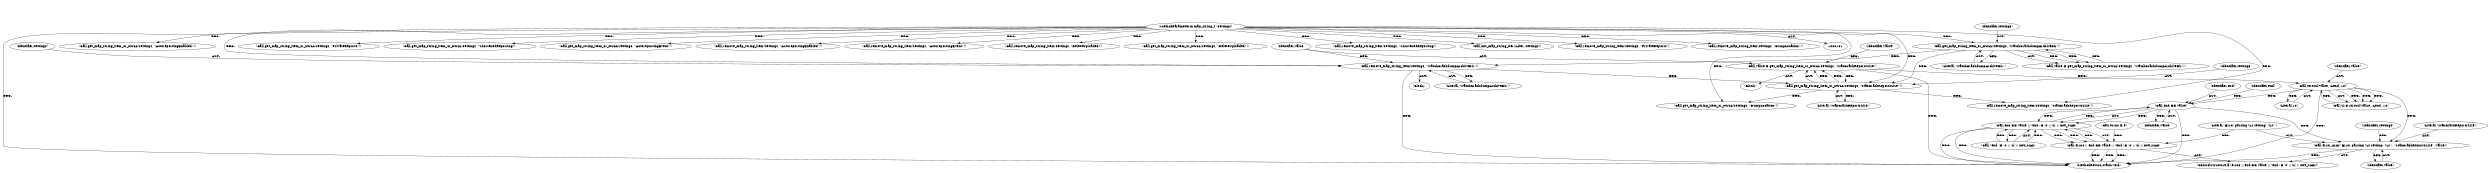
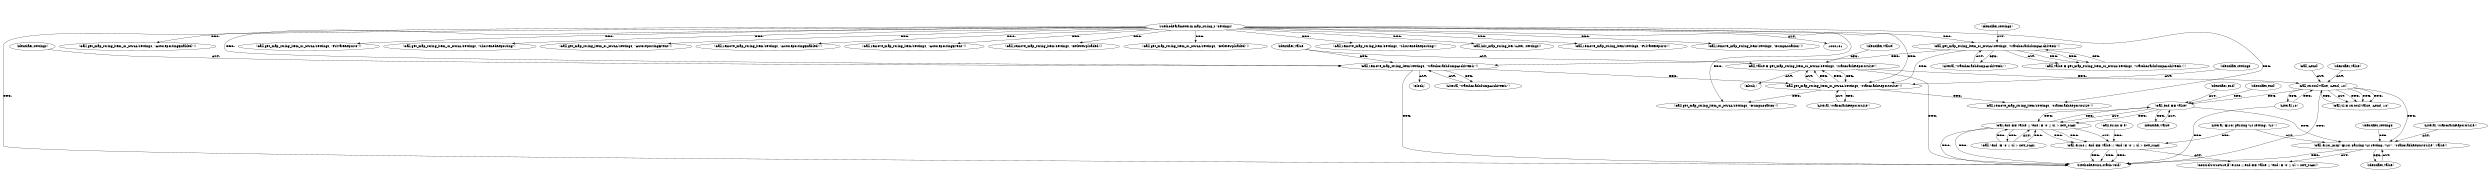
  digraph {
    n1 [label="(Call,end == value)"]
    n2 [label="(Call,end == value || *end != '\0' || ul > INT_MAX)"]
    n3 [label="(Call,error_msg(\"Error parsing %s setting: '%s'\", \"MaxCrashReportsSize\", value))"]
    n4 [label="(MethodReturn,static void)"]
    n5 [label="(Identifier,value)"]
    n6 [label="(Call,errno || end == value || *end != '\0' || ul > INT_MAX)"]
    n7 [label="(Call,*end != '\0' || ul > INT_MAX)"]
    n8 [label="(ControlStructure,if (errno || end == value || *end != '\0' || ul > INT_MAX))"]
    n9 [label="(Identifier,value)"]
    n10 [label="(Call,strtoul(value, &end, 10))"]
    n11 [label="(Call,ul = strtoul(value, &end, 10))"]
    n12 [label="(Literal,10)"]
    n13 [label="(Call,value = get_map_string_item_or_NULL(settings, \"MaxCrashReportsSize\"))"]
    n14 [label="(Call,get_map_string_item_or_NULL(settings, \"MaxCrashReportsSize\"))"]
    n15 [label="(Block,)"]
    n16 [label="(Literal,\"MaxCrashReportsSize\")"]
    n17 [label="(Call,remove_map_string_item(settings, \"MaxCrashReportsSize\"))"]
    n18 [label="(Call,get_map_string_item_or_NULL(settings, \"DumpLocation\"))"]
    n19 [label="(Call,remove_map_string_item(settings, \"WatchCrashdumpArchiveDir\"))"]
    n20 [label="(Literal,\"WatchCrashdumpArchiveDir\")"]
    n21 [label="(Block,)"]
    n22 [label="(Call,get_map_string_item_or_NULL(settings, \"WatchCrashdumpArchiveDir\"))"]
    n23 [label="(Literal,\"WatchCrashdumpArchiveDir\")"]
    n24 [label="(Call,value = get_map_string_item_or_NULL(settings, \"WatchCrashdumpArchiveDir\"))"]
    n25 [label="(MethodParameterIn,map_string_t *settings)"]
    n26 [label="(Call,get_map_string_item_or_NULL(settings, \"AutoreportingEnabled\"))"]
    n27 [label="(Call,get_map_string_item_or_NULL(settings, \"PrivateReports\"))"]
    n28 [label="(Call,get_map_string_item_or_NULL(settings, \"ShortenedReporting\"))"]
    n29 [label="(Call,get_map_string_item_or_NULL(settings, \"AutoreportingEvent\"))"]
    n30 [label="(Call,remove_map_string_item(settings, \"AutoreportingEnabled\"))"]
    n31 [label="(Call,remove_map_string_item(settings, \"AutoreportingEvent\"))"]
    n32 [label="(Call,remove_map_string_item(settings, \"DeleteUploaded\"))"]
    n33 [label="(Call,get_map_string_item_or_NULL(settings, \"DeleteUploaded\"))"]
    n34 [label="(Call,remove_map_string_item(settings, \"ShortenedReporting\"))"]
    n35 [label="(Call,init_map_string_iter(&iter, settings))"]
    n36 [label="(Call,remove_map_string_item(settings, \"PrivateReports\"))"]
    n37 [label="(Call,remove_map_string_item(settings, \"DumpLocation\"))"]
    1000101
    n39 [label="(Identifier,settings)"]
    n40 [label="(Identifier,value)"]
    n41 [label="(Identifier,settings)"]
+   n42 [label="(Call,&end)"]
    n43 [label="(Identifier,value)"]
    n44 [label="(Literal,\"Error parsing %s setting: '%s'\")"]
    n45 [label="(Call,errno = 9)"]
    n46 [label="(Identifier,end)"]
    n47 [label="(Literal,\"MaxCrashReportsSize\")"]
    n48 [label="(Identifier,settings)"]
    n49 [label="(Identifier,value)"]
    n50 [label="(Identifier,end)"]
    n51 [label="(Identifier,settings)"]
    n1 -> n2 [label="AST: "]
    n1 -> n2 [label="DDG: "]
    n1 -> n2 [label="DDG: "]
    n1 -> n3 [label="DDG: "]
-   n1 -> n4 [label="DDG: "]
+   n12 -> n4 [label="DDG: "]
    n1 -> n5 [label="CFG: "]
    n2 -> n1 [label="CFG: "]
    n2 -> n4 [label="DDG: "]
    n2 -> n4 [label="DDG: "]
    n2 -> n6 [label="AST: "]
    n2 -> n6 [label="DDG: "]
    n2 -> n6 [label="DDG: "]
    n2 -> n7 [label="CFG: "]
    n3 -> n4 [label="DDG: "]
    n3 -> n8 [label="AST: "]
    n3 -> n9 [label="CFG: "]
    n5 -> n1 [label="AST: "]
-   n6 -> n2 [label="CFG: "]
    n6 -> n4 [label="DDG: "]
    n6 -> n4 [label="DDG: "]
    n6 -> n4 [label="DDG: "]
    n6 -> n8 [label="AST: "]
    n7 -> n2 [label="AST: "]
    n7 -> n2 [label="DDG: "]
    n7 -> n2 [label="DDG: "]
    n9 -> n3 [label="AST: "]
    n10 -> n1 [label="DDG: "]
    n10 -> n3 [label="DDG: "]
    n10 -> n4 [label="DDG: "]
    n10 -> n11 [label="AST: "]
    n10 -> n11 [label="DDG: "]
    n10 -> n11 [label="DDG: "]
    n10 -> n11 [label="DDG: "]
    n10 -> n12 [label="CFG: "]
    n11 -> n10 [label="CFG: "]
-   n12 -> n10 [label="AST: "]
+   n12 -> n10 [label="DDG: "]
    n13 -> n4 [label="DDG: "]
    n13 -> n10 [label="DDG: "]
    n13 -> n14 [label="CFG: "]
    n13 -> n15 [label="AST: "]
    n14 -> n13 [label="AST: "]
    n14 -> n13 [label="DDG: "]
    n14 -> n13 [label="DDG: "]
    n14 -> n16 [label="CFG: "]
    n14 -> n17 [label="DDG: "]
    n14 -> n18 [label="DDG: "]
    n16 -> n14 [label="AST: "]
    n19 -> n4 [label="DDG: "]
    n19 -> n14 [label="DDG: "]
    n19 -> n20 [label="CFG: "]
    n19 -> n21 [label="AST: "]
    n20 -> n19 [label="AST: "]
    n22 -> n14 [label="DDG: "]
    n22 -> n19 [label="DDG: "]
    n22 -> n23 [label="CFG: "]
    n22 -> n24 [label="AST: "]
    n22 -> n24 [label="DDG: "]
    n22 -> n24 [label="DDG: "]
    n23 -> n22 [label="AST: "]
    n24 -> n22 [label="CFG: "]
    n25 -> n4 [label="DDG: "]
    n25 -> n14 [label="DDG: "]
    n25 -> n17 [label="DDG: "]
    n25 -> n18 [label="DDG: "]
    n25 -> n19 [label="DDG: "]
    n25 -> n22 [label="DDG: "]
    n25 -> n26 [label="DDG: "]
    n25 -> n27 [label="DDG: "]
    n25 -> n28 [label="DDG: "]
    n25 -> n29 [label="DDG: "]
    n25 -> n30 [label="DDG: "]
    n25 -> n31 [label="DDG: "]
    n25 -> n32 [label="DDG: "]
    n25 -> n33 [label="DDG: "]
    n25 -> n34 [label="DDG: "]
    n25 -> n35 [label="DDG: "]
    n25 -> n36 [label="DDG: "]
    n25 -> n37 [label="DDG: "]
    n25 -> 1000101 [label="AST: "]
    n39 -> n14 [label="AST: "]
    n40 -> n10 [label="AST: "]
    n41 -> n19 [label="AST: "]
+   n42 -> n10 [label="AST: "]
    n43 -> n13 [label="CFG: "]
    n44 -> n3 [label="AST: "]
    n44 -> n6 [label="CFG: "]
    n45 -> n6 [label="DDG: "]
    n46 -> n1 [label="AST: "]
    n47 -> n3 [label="AST: "]
    n48 -> n22 [label="AST: "]
    n49 -> n13 [label="AST: "]
    n49 -> n19 [label="CFG: "]
    n50 -> n1 [label="CFG: "]
    n51 -> n3 [label="CFG: "]
  }
